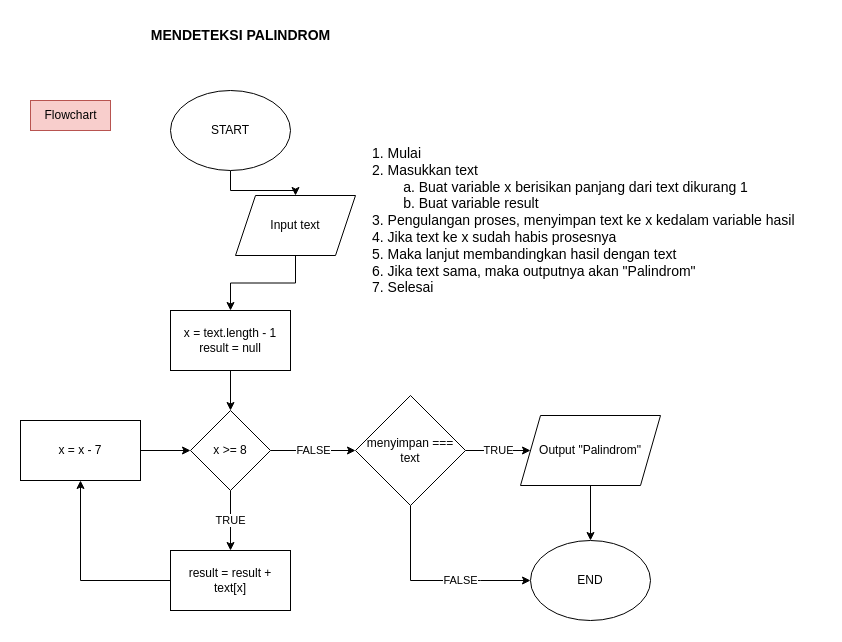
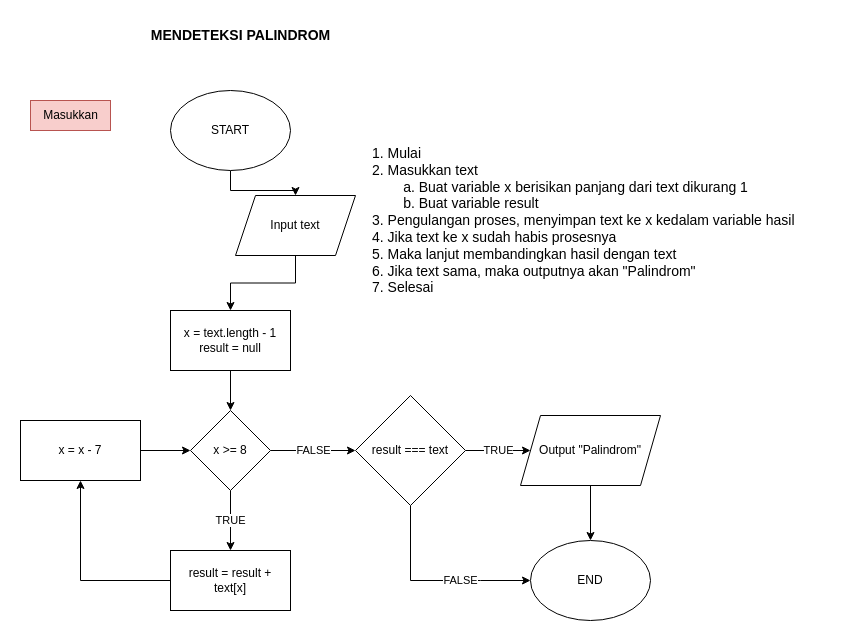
  <mxCell id="0" />
  <mxCell id="1" parent="0" />
- <mxCell id="2" value="Flowchart" style="text;html=1;align=center;verticalAlign=middle;resizable=0;points=[];autosize=1;strokeColor=#b85450;fillColor=#f8cecc;" parent="1" vertex="1"><mxGeometry x="30" y="100" width="80" height="30" as="geometry" /></mxCell>
+ <mxCell id="2" value="Masukkan" style="text;html=1;align=center;verticalAlign=middle;resizable=0;points=[];autosize=1;strokeColor=#b85450;fillColor=#f8cecc;" parent="1" vertex="1"><mxGeometry x="30" y="100" width="80" height="30" as="geometry" /></mxCell>
  <mxCell id="3" style="edgeStyle=orthogonalEdgeStyle;rounded=0;orthogonalLoop=1;jettySize=auto;html=1;exitX=0.5;exitY=1;exitDx=0;exitDy=0;entryX=0.5;entryY=1;entryDx=0;entryDy=0;" parent="1" source="5" target="5" edge="1"><mxGeometry relative="1" as="geometry"><mxPoint x="230" y="200" as="targetPoint" /><Array as="points" /></mxGeometry></mxCell>
  <mxCell id="4" style="edgeStyle=orthogonalEdgeStyle;rounded=0;orthogonalLoop=1;jettySize=auto;html=1;exitX=0.5;exitY=1;exitDx=0;exitDy=0;entryX=0.5;entryY=0;entryDx=0;entryDy=0;" parent="1" source="5" target="8" edge="1"><mxGeometry relative="1" as="geometry" /></mxCell>
  <mxCell id="5" value="START" style="ellipse;whiteSpace=wrap;html=1;" parent="1" vertex="1"><mxGeometry x="170" y="90" width="120" height="80" as="geometry" /></mxCell>
  <mxCell id="6" value="END" style="ellipse;whiteSpace=wrap;html=1;" parent="1" vertex="1"><mxGeometry x="530" y="540" width="120" height="80" as="geometry" /></mxCell>
  <mxCell id="7" style="edgeStyle=orthogonalEdgeStyle;rounded=0;orthogonalLoop=1;jettySize=auto;html=1;exitX=0.5;exitY=1;exitDx=0;exitDy=0;entryX=0.5;entryY=0;entryDx=0;entryDy=0;" parent="1" source="8" target="10" edge="1"><mxGeometry relative="1" as="geometry" /></mxCell>
  <mxCell id="8" value="Input text" style="shape=parallelogram;perimeter=parallelogramPerimeter;whiteSpace=wrap;html=1;fixedSize=1;" parent="1" vertex="1"><mxGeometry x="235" y="195" width="120" height="60" as="geometry" /></mxCell>
  <mxCell id="9" style="edgeStyle=orthogonalEdgeStyle;rounded=0;orthogonalLoop=1;jettySize=auto;html=1;exitX=0.5;exitY=1;exitDx=0;exitDy=0;entryX=0.5;entryY=0;entryDx=0;entryDy=0;" parent="1" source="10" target="13" edge="1"><mxGeometry relative="1" as="geometry" /></mxCell>
  <mxCell id="10" value="x = text.length - 1&lt;br&gt;result = null" style="rounded=0;whiteSpace=wrap;html=1;" parent="1" vertex="1"><mxGeometry x="170" y="310" width="120" height="60" as="geometry" /></mxCell>
  <mxCell id="11" value="TRUE" style="edgeStyle=orthogonalEdgeStyle;rounded=0;orthogonalLoop=1;jettySize=auto;html=1;exitX=0.5;exitY=1;exitDx=0;exitDy=0;entryX=0.5;entryY=0;entryDx=0;entryDy=0;" edge="1" parent="1" source="13" target="15"><mxGeometry relative="1" as="geometry" /></mxCell>
  <mxCell id="12" value="FALSE" style="edgeStyle=orthogonalEdgeStyle;rounded=0;orthogonalLoop=1;jettySize=auto;html=1;exitX=1;exitY=0.5;exitDx=0;exitDy=0;entryX=0;entryY=0.5;entryDx=0;entryDy=0;" edge="1" parent="1" source="13" target="21"><mxGeometry relative="1" as="geometry"><Array as="points"><mxPoint x="300" y="450" /><mxPoint x="300" y="450" /></Array></mxGeometry></mxCell>
  <mxCell id="13" value="x &amp;gt;= 8" style="rhombus;whiteSpace=wrap;html=1;" parent="1" vertex="1"><mxGeometry x="190" y="410" width="80" height="80" as="geometry" /></mxCell>
  <mxCell id="14" style="edgeStyle=orthogonalEdgeStyle;rounded=0;orthogonalLoop=1;jettySize=auto;html=1;exitX=0;exitY=0.5;exitDx=0;exitDy=0;entryX=0.5;entryY=1;entryDx=0;entryDy=0;" edge="1" parent="1" source="15" target="18"><mxGeometry relative="1" as="geometry" /></mxCell>
  <mxCell id="15" value="result = result + text[x]" style="whiteSpace=wrap;html=1;" parent="1" vertex="1"><mxGeometry x="170" y="550" width="120" height="60" as="geometry" /></mxCell>
  <mxCell id="16" value="&lt;b&gt;MENDETEKSI PALINDROM&lt;/b&gt;" style="text;html=1;align=center;verticalAlign=middle;resizable=0;points=[];autosize=1;fontSize=14;" parent="1" vertex="1"><mxGeometry x="140" y="20" width="200" height="30" as="geometry" /></mxCell>
  <mxCell id="17" style="edgeStyle=orthogonalEdgeStyle;rounded=0;orthogonalLoop=1;jettySize=auto;html=1;exitX=1;exitY=0.5;exitDx=0;exitDy=0;entryX=0;entryY=0.5;entryDx=0;entryDy=0;" edge="1" parent="1" source="18" target="13"><mxGeometry relative="1" as="geometry" /></mxCell>
  <mxCell id="18" value="x = x - 7" style="whiteSpace=wrap;html=1;" vertex="1" parent="1"><mxGeometry x="20" y="420" width="120" height="60" as="geometry" /></mxCell>
  <mxCell id="19" value="TRUE" style="edgeStyle=orthogonalEdgeStyle;rounded=0;orthogonalLoop=1;jettySize=auto;html=1;exitX=1;exitY=0.5;exitDx=0;exitDy=0;entryX=0;entryY=0.5;entryDx=0;entryDy=0;" edge="1" parent="1" source="21" target="23"><mxGeometry relative="1" as="geometry" /></mxCell>
  <mxCell id="20" value="FALSE" style="edgeStyle=orthogonalEdgeStyle;rounded=0;orthogonalLoop=1;jettySize=auto;html=1;exitX=0.5;exitY=1;exitDx=0;exitDy=0;entryX=0;entryY=0.5;entryDx=0;entryDy=0;" edge="1" parent="1" source="21" target="6"><mxGeometry x="0.282" relative="1" as="geometry"><mxPoint x="490" y="530" as="targetPoint" /><Array as="points"><mxPoint x="410" y="580" /><mxPoint x="480" y="580" /></Array><mxPoint as="offset" /></mxGeometry></mxCell>
- <mxCell id="21" value="menyimpan === text" style="rhombus;whiteSpace=wrap;html=1;" vertex="1" parent="1"><mxGeometry x="355" y="395" width="110" height="110" as="geometry" /></mxCell>
+ <mxCell id="21" value="result === text" style="rhombus;whiteSpace=wrap;html=1;" vertex="1" parent="1"><mxGeometry x="355" y="395" width="110" height="110" as="geometry" /></mxCell>
  <mxCell id="22" style="edgeStyle=orthogonalEdgeStyle;rounded=0;orthogonalLoop=1;jettySize=auto;html=1;exitX=0.5;exitY=1;exitDx=0;exitDy=0;entryX=0.5;entryY=0;entryDx=0;entryDy=0;" edge="1" parent="1" source="23" target="6"><mxGeometry relative="1" as="geometry" /></mxCell>
  <mxCell id="23" value="Output &quot;Palindrom&quot;" style="shape=parallelogram;perimeter=parallelogramPerimeter;whiteSpace=wrap;html=1;fixedSize=1;" vertex="1" parent="1"><mxGeometry x="520" y="415" width="140" height="70" as="geometry" /></mxCell>
  <mxCell id="24" value="&lt;div style=&quot;font-size: 14px;&quot;&gt;&lt;font style=&quot;font-size: 14px;&quot;&gt;1. Mulai&lt;/font&gt;&lt;/div&gt;&lt;div style=&quot;font-size: 14px;&quot;&gt;&lt;font style=&quot;font-size: 14px;&quot;&gt;2. Masukkan text&lt;/font&gt;&lt;/div&gt;&lt;div style=&quot;font-size: 14px;&quot;&gt;&lt;font style=&quot;font-size: 14px;&quot;&gt;&lt;span style=&quot;white-space: pre;&quot;&gt;&#09;&lt;/span&gt;a. Buat variable x berisikan panjang dari text dikurang 1&lt;br&gt;&lt;/font&gt;&lt;/div&gt;&lt;div style=&quot;font-size: 14px;&quot;&gt;&lt;font style=&quot;font-size: 14px;&quot;&gt;&lt;span style=&quot;white-space: pre;&quot;&gt;&#09;&lt;/span&gt;b. Buat variable result&lt;br&gt;&lt;/font&gt;&lt;/div&gt;&lt;div style=&quot;font-size: 14px;&quot;&gt;&lt;font style=&quot;font-size: 14px;&quot;&gt;3. Pengulangan proses, menyimpan text ke x kedalam variable hasil&lt;/font&gt;&lt;/div&gt;&lt;div style=&quot;font-size: 14px;&quot;&gt;&lt;font style=&quot;font-size: 14px;&quot;&gt;4. Jika text ke x sudah habis prosesnya&lt;/font&gt;&lt;/div&gt;&lt;div style=&quot;font-size: 14px;&quot;&gt;&lt;font style=&quot;font-size: 14px;&quot;&gt;5. Maka lanjut membandingkan hasil dengan text&lt;/font&gt;&lt;/div&gt;&lt;div style=&quot;font-size: 14px;&quot;&gt;&lt;font style=&quot;font-size: 14px;&quot;&gt;6. Jika text sama, maka outputnya akan &quot;Palindrom&quot;&lt;/font&gt;&lt;/div&gt;&lt;div style=&quot;font-size: 14px;&quot;&gt;&lt;font style=&quot;font-size: 14px;&quot;&gt;7. Selesai&lt;/font&gt;&lt;/div&gt;" style="text;html=1;align=left;verticalAlign=middle;resizable=0;points=[];autosize=1;strokeColor=none;fillColor=none;" vertex="1" parent="1"><mxGeometry x="370" y="140" width="450" height="160" as="geometry" /></mxCell>
